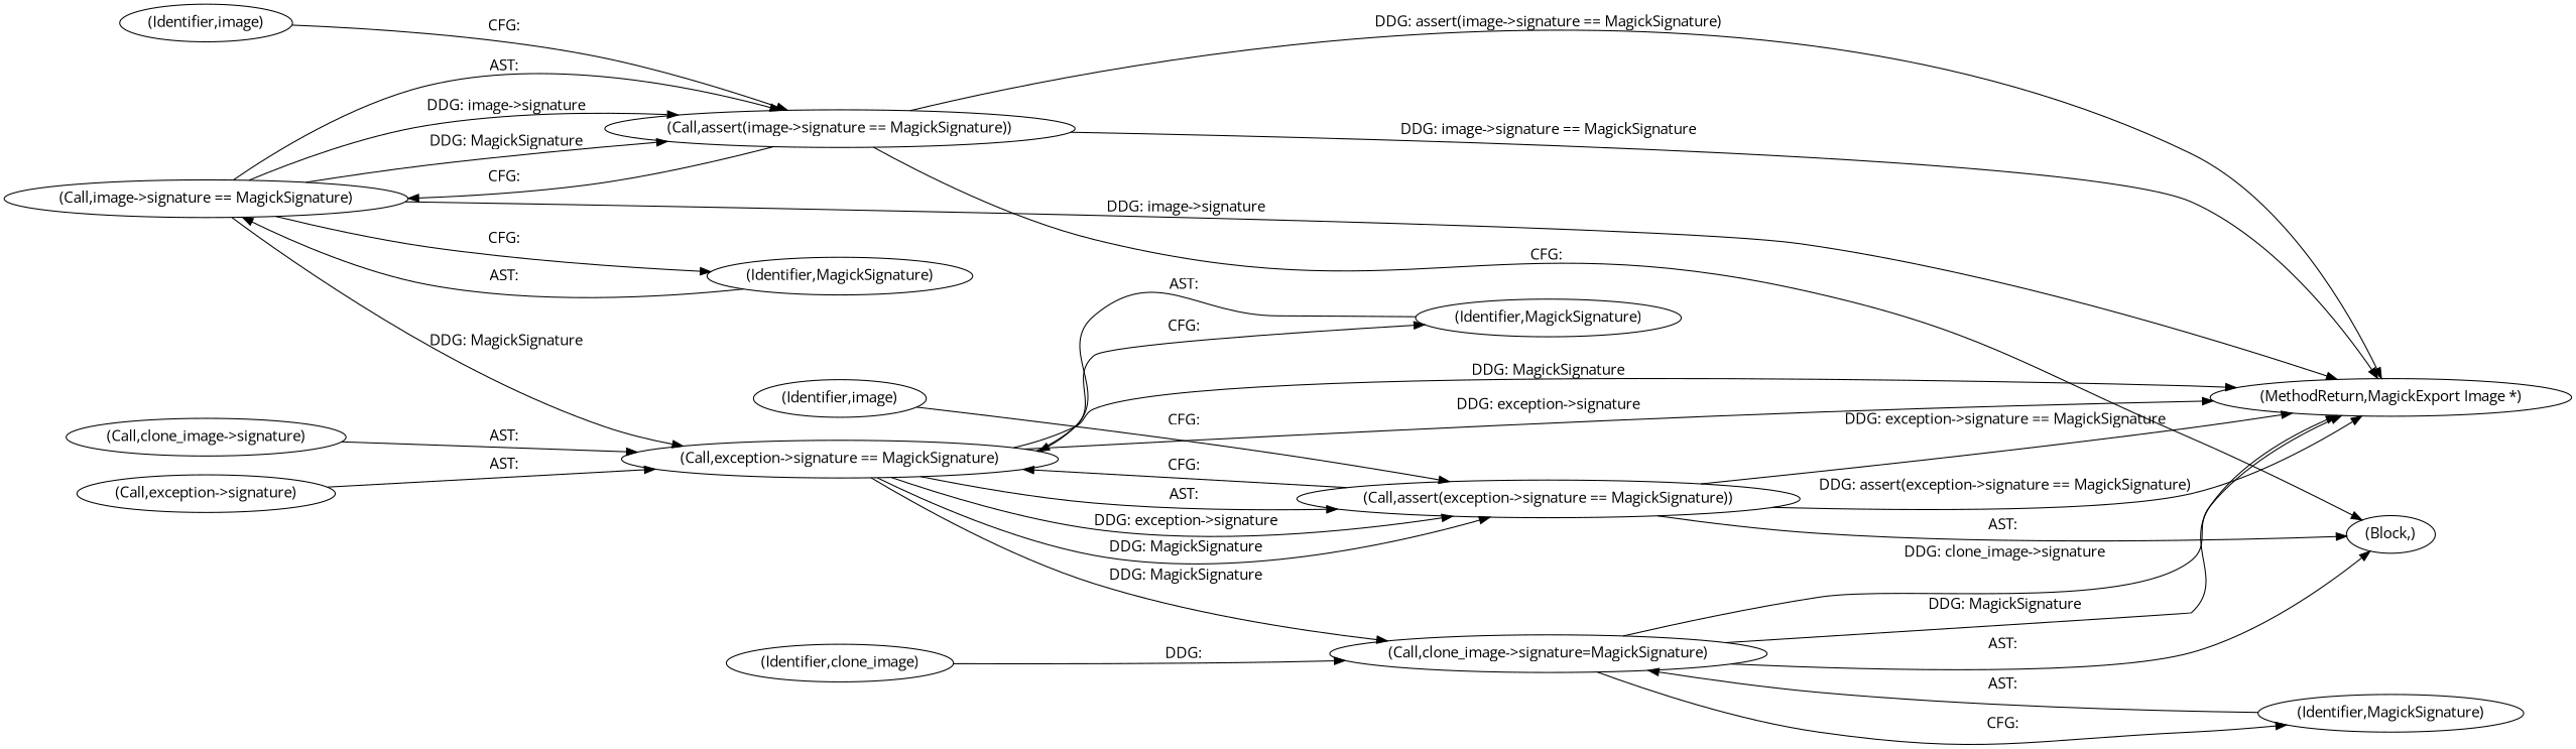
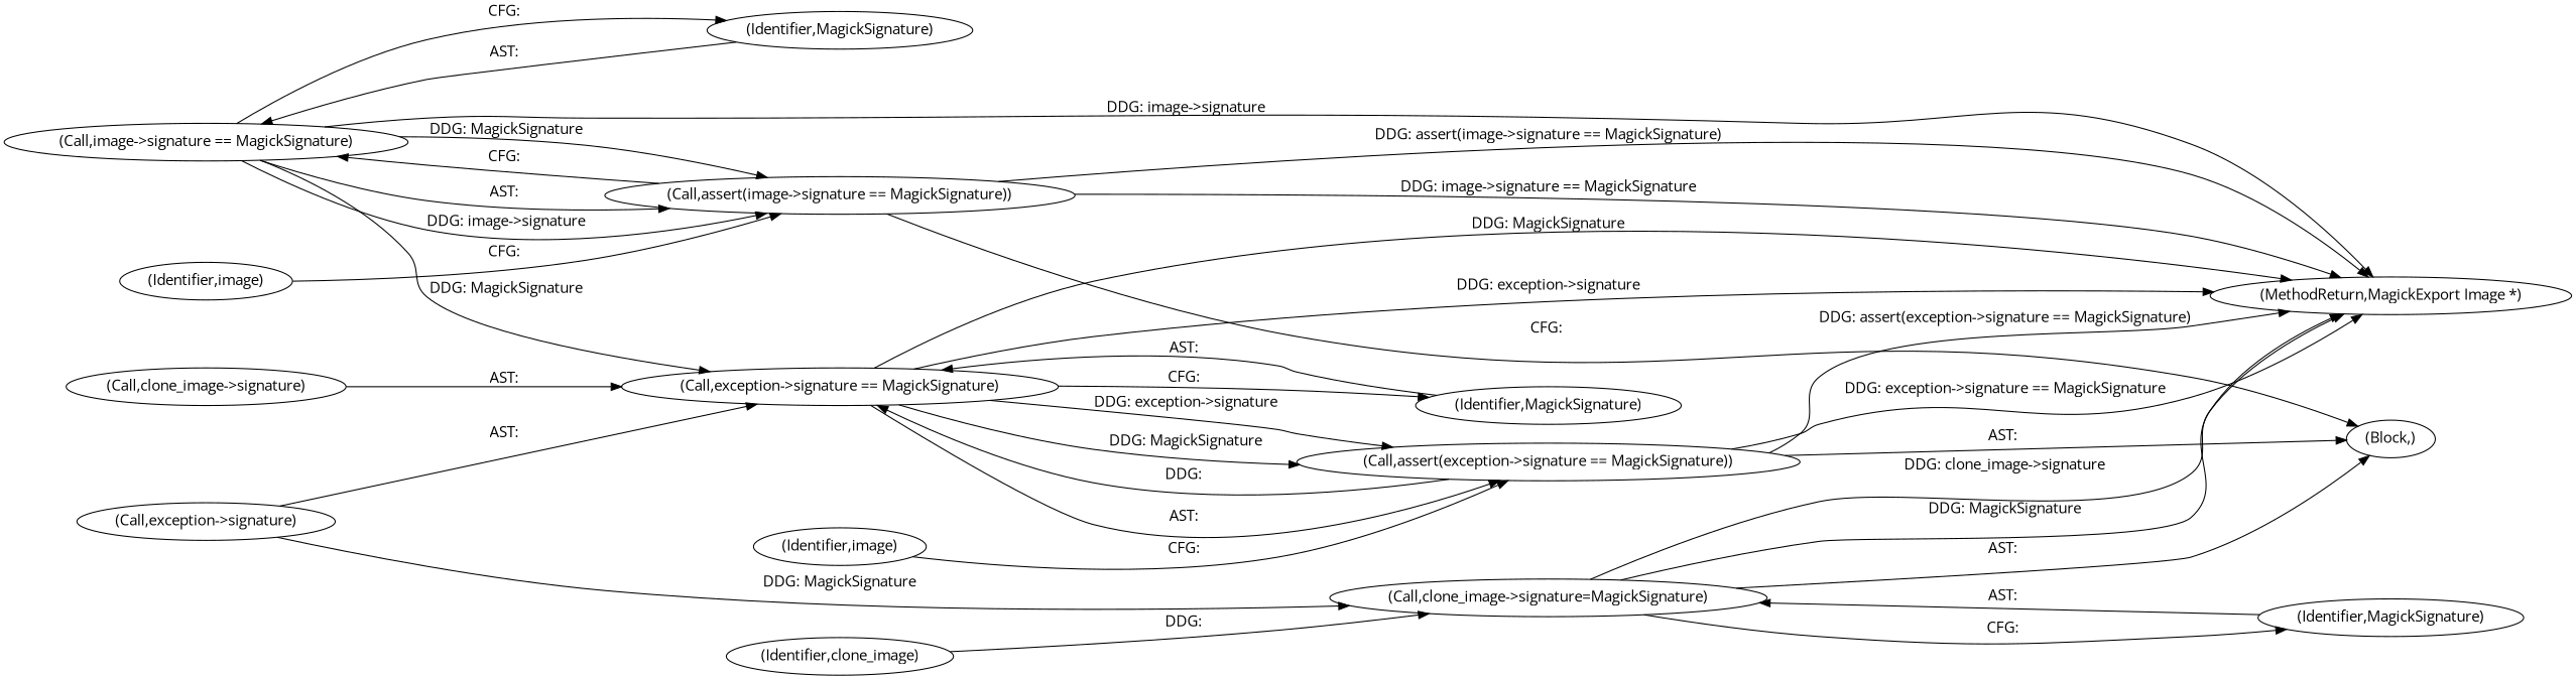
  digraph {
    fontname="Open Sans"
    rankdir=LR
    node [fontname="Open Sans"]
    edge [fontname="Open Sans"]
    n1 [label="(Call,image->signature == MagickSignature)"]
    n2 [label="(Call,assert(image->signature == MagickSignature))"]
    n3 [label="(Call,exception->signature == MagickSignature)"]
    n4 [label="(MethodReturn,MagickExport Image *)"]
    n5 [label="(Identifier,MagickSignature)"]
    n6 [label="(Block,)"]
    n7 [label="(Call,assert(exception->signature == MagickSignature))"]
    n8 [label="(Call,clone_image->signature=MagickSignature)"]
    n9 [label="(Identifier,MagickSignature)"]
    n10 [label="(Identifier,MagickSignature)"]
    n11 [label="(Call,clone_image->signature)"]
    n12 [label="(Identifier,image)"]
    n13 [label="(Call,exception->signature)"]
    n14 [label="(Identifier,image)"]
    n15 [label="(Identifier,clone_image)"]
    n1 -> n2 [label="AST: "]
    n1 -> n2 [label="DDG: image->signature"]
    n1 -> n2 [label="DDG: MagickSignature"]
    n1 -> n3 [label="DDG: MagickSignature"]
    n1 -> n4 [label="DDG: image->signature"]
    n1 -> n5 [label="CFG: "]
    n2 -> n1 [label="CFG: "]
    n2 -> n4 [label="DDG: assert(image->signature == MagickSignature)"]
    n2 -> n4 [label="DDG: image->signature == MagickSignature"]
    n2 -> n6 [label="CFG: "]
    n3 -> n4 [label="DDG: MagickSignature"]
    n3 -> n4 [label="DDG: exception->signature"]
    n3 -> n7 [label="AST: "]
    n3 -> n7 [label="DDG: exception->signature"]
    n3 -> n7 [label="DDG: MagickSignature"]
-   n3 -> n8 [label="DDG: MagickSignature"]
+   n13 -> n8 [label="DDG: MagickSignature"]
    n3 -> n9 [label="CFG: "]
    n5 -> n1 [label="AST: "]
-   n7 -> n3 [label="CFG: "]
+   n7 -> n3 [label="DDG: "]
    n7 -> n4 [label="DDG: assert(exception->signature == MagickSignature)"]
    n7 -> n4 [label="DDG: exception->signature == MagickSignature"]
    n7 -> n6 [label="AST: "]
    n8 -> n4 [label="DDG: MagickSignature"]
    n8 -> n4 [label="DDG: clone_image->signature"]
    n8 -> n6 [label="AST: "]
    n8 -> n10 [label="CFG: "]
    n9 -> n3 [label="AST: "]
    n10 -> n8 [label="AST: "]
    n11 -> n3 [label="AST: "]
    n12 -> n7 [label="CFG: "]
    n13 -> n3 [label="AST: "]
    n14 -> n2 [label="CFG: "]
    n15 -> n8 [label="DDG: "]
  }
